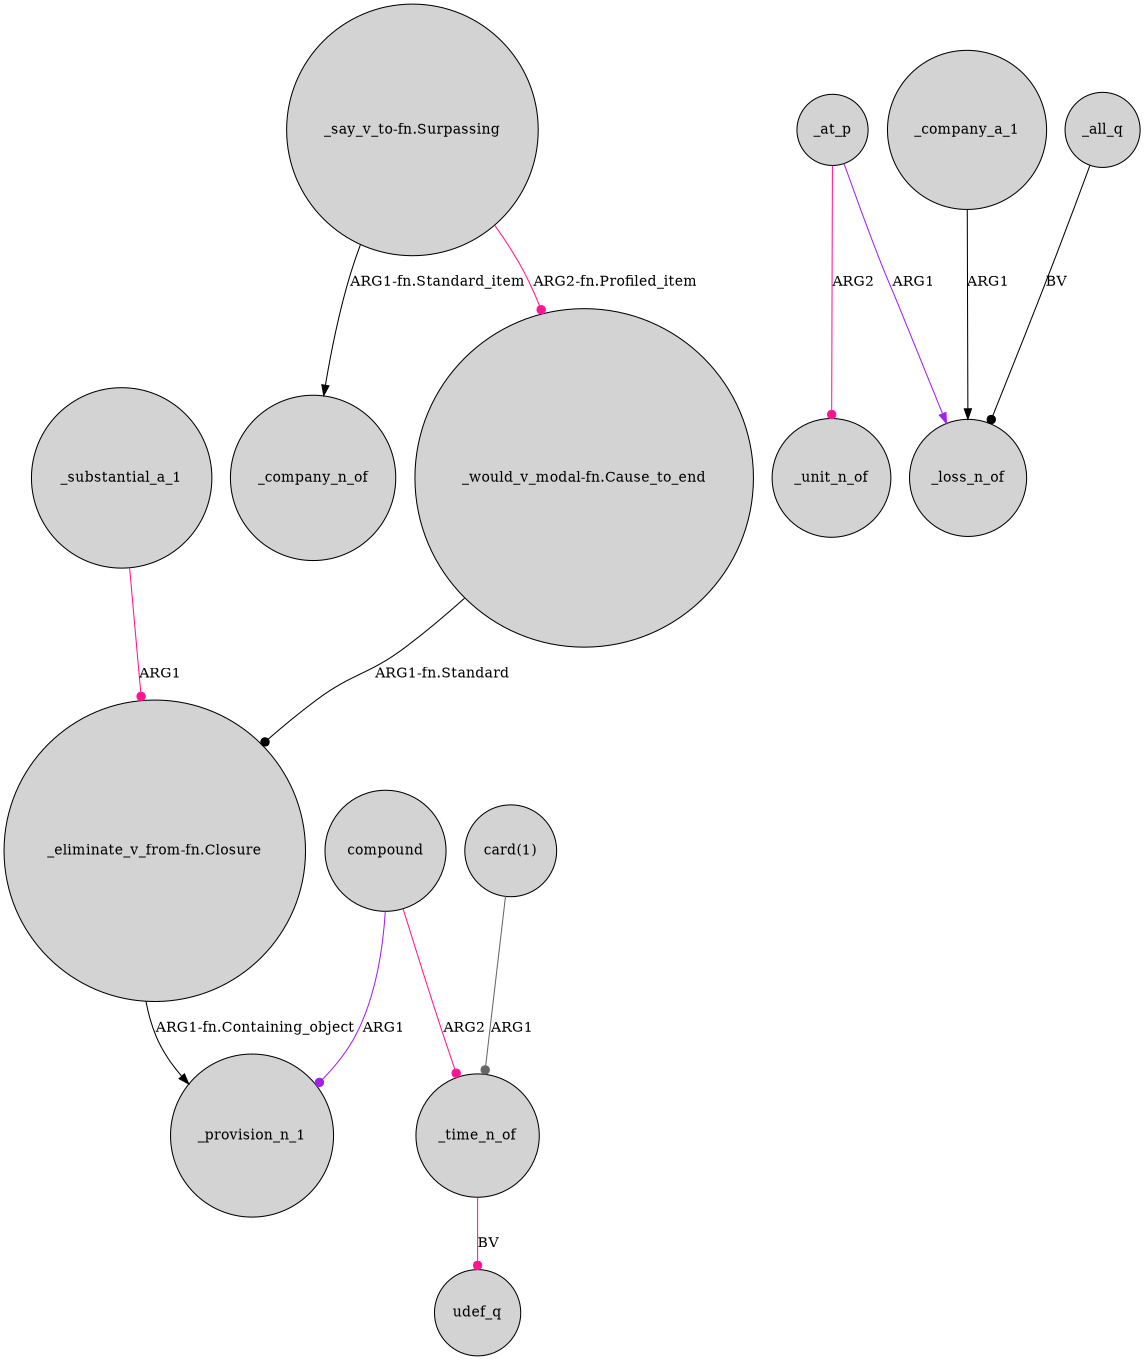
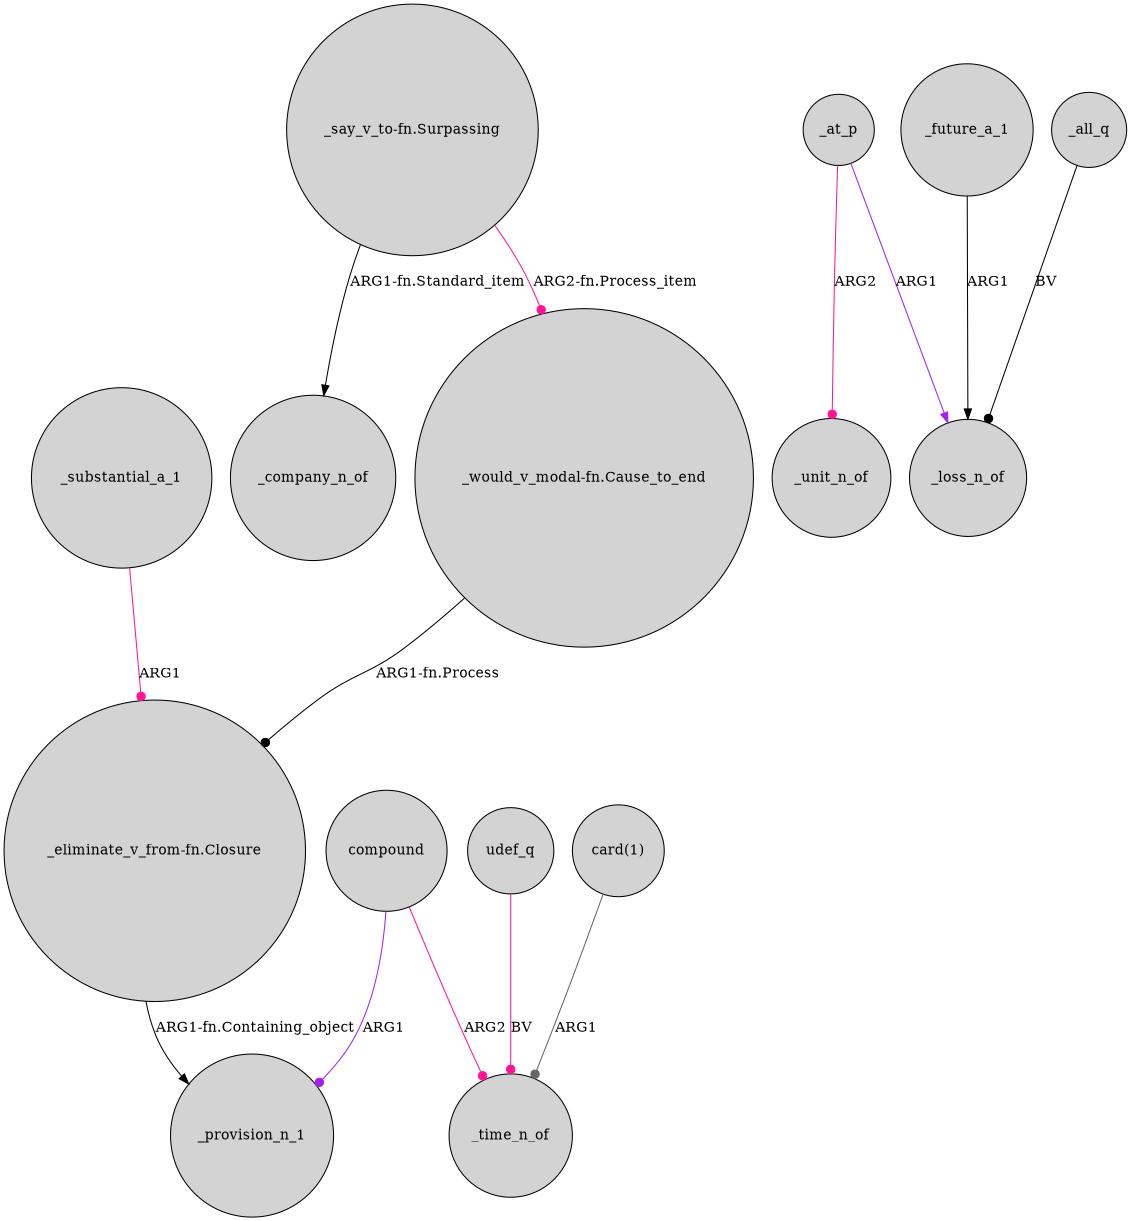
  digraph {
    node [shape=circle style=filled]
    edge [arrowhead=dot color=deeppink]
    _substantial_a_1
    "_eliminate_v_from-fn.Closure"
    _provision_n_1
    compound
    _time_n_of
    udef_q
    _at_p
    _loss_n_of
    _unit_n_of
    "_say_v_to-fn.Surpassing"
    _company_n_of
    "_would_v_modal-fn.Cause_to_end"
-   _future_a_1 [label=_company_a_1]
+   _future_a_1
    "card(1)"
    _all_q
    _substantial_a_1 -> "_eliminate_v_from-fn.Closure" [label=ARG1]
    "_eliminate_v_from-fn.Closure" -> _provision_n_1 [arrowhead=normal color=black label="ARG1-fn.Containing_object"]
    compound -> _provision_n_1 [color=purple label=ARG1]
    compound -> _time_n_of [label=ARG2]
-   _time_n_of -> udef_q [label=BV]
+   udef_q -> _time_n_of [label=BV]
    _at_p -> _loss_n_of [arrowhead=normal color=purple label=ARG1]
    _at_p -> _unit_n_of [label=ARG2]
    "_say_v_to-fn.Surpassing" -> _company_n_of [arrowhead=normal color=black label="ARG1-fn.Standard_item"]
-   "_say_v_to-fn.Surpassing" -> "_would_v_modal-fn.Cause_to_end" [label="ARG2-fn.Profiled_item"]
-   "_would_v_modal-fn.Cause_to_end" -> "_eliminate_v_from-fn.Closure" [color=black label="ARG1-fn.Standard"]
+   "_say_v_to-fn.Surpassing" -> "_would_v_modal-fn.Cause_to_end" [label="ARG2-fn.Process_item"]
+   "_would_v_modal-fn.Cause_to_end" -> "_eliminate_v_from-fn.Closure" [color=black label="ARG1-fn.Process"]
    _future_a_1 -> _loss_n_of [arrowhead=normal color=black label=ARG1]
    "card(1)" -> _time_n_of [color=gray40 label=ARG1]
    _all_q -> _loss_n_of [color=black label=BV]
  }
